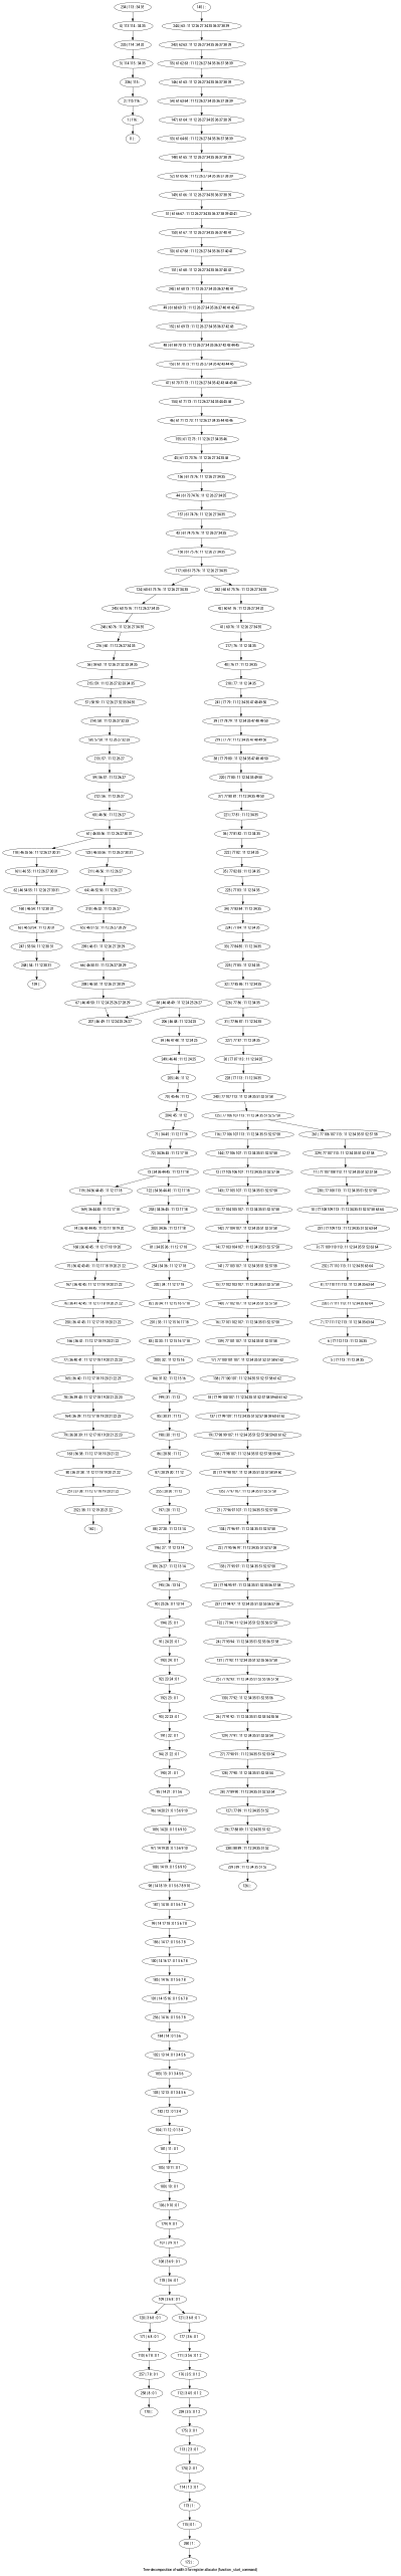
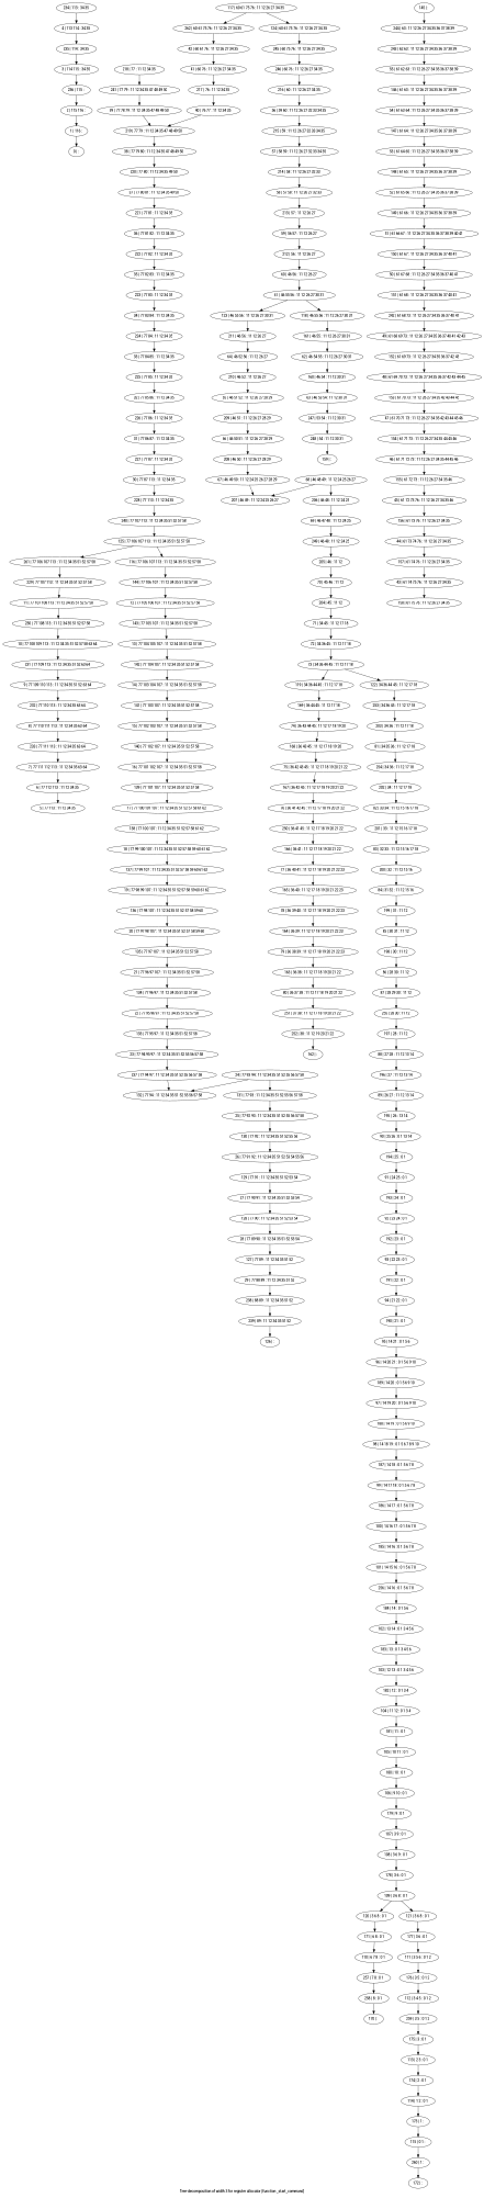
  digraph {
    fontname="Roboto Condensed"
    label="Tree-decomposition of width 3 for register allocator (function _start_command)"
    node [fontname="Roboto Condensed"]
    edge [fontname="Roboto Condensed"]
    n1 [label="0 | : "]
    n2 [label="1 | 116 : "]
    n3 [label="2 | 115 116 : "]
    n4 [label="3 | 114 115 : 34 35 "]
    n5 [label="236 | 115 : "]
    n6 [label="4 | 113 114 : 34 35 "]
    n7 [label="235 | 114 : 34 35 "]
    n8 [label="5 | 77 113 : 11 12 34 35 "]
    n9 [label="234 | 113 : 34 35 "]
    n10 [label="6 | 77 112 113 : 11 12 34 35 "]
    n11 [label="7 | 77 111 112 113 : 11 12 34 35 63 64 "]
    n12 [label="8 | 77 110 111 113 : 11 12 34 35 63 64 "]
    n13 [label="233 | 77 111 113 : 11 12 34 35 63 64 "]
    n14 [label="9 | 77 109 110 113 : 11 12 34 35 51 52 63 64 "]
    n15 [label="232 | 77 110 113 : 11 12 34 35 63 64 "]
    n16 [label="10 | 77 108 109 113 : 11 12 34 35 51 52 57 58 63 64 "]
    n17 [label="231 | 77 109 113 : 11 12 34 35 51 52 63 64 "]
    n18 [label="11 | 77 107 108 113 : 11 12 34 35 51 52 57 58 "]
    n19 [label="230 | 77 108 113 : 11 12 34 35 51 52 57 58 "]
    n20 [label="12 | 77 105 106 107 : 11 12 34 35 51 52 57 58 "]
    n21 [label="143 | 77 105 107 : 11 12 34 35 51 52 57 58 "]
    n22 [label="13 | 77 104 105 107 : 11 12 34 35 51 52 57 58 "]
    n23 [label="142 | 77 104 107 : 11 12 34 35 51 52 57 58 "]
    n24 [label="14 | 77 103 104 107 : 11 12 34 35 51 52 57 58 "]
    n25 [label="141 | 77 103 107 : 11 12 34 35 51 52 57 58 "]
    n26 [label="15 | 77 102 103 107 : 11 12 34 35 51 52 57 58 "]
    n27 [label="140 | 77 102 107 : 11 12 34 35 51 52 57 58 "]
    n28 [label="16 | 77 101 102 107 : 11 12 34 35 51 52 57 58 "]
    n29 [label="139 | 77 101 107 : 11 12 34 35 51 52 57 58 "]
    n30 [label="17 | 77 100 101 107 : 11 12 34 35 51 52 57 58 61 62 "]
    n31 [label="138 | 77 100 107 : 11 12 34 35 51 52 57 58 61 62 "]
    n32 [label="18 | 77 99 100 107 : 11 12 34 35 51 52 57 58 59 60 61 62 "]
    n33 [label="137 | 77 99 107 : 11 12 34 35 51 52 57 58 59 60 61 62 "]
    n34 [label="19 | 77 98 99 107 : 11 12 34 35 51 52 57 58 59 60 61 62 "]
    n35 [label="136 | 77 98 107 : 11 12 34 35 51 52 57 58 59 60 "]
    n36 [label="20 | 77 97 98 107 : 11 12 34 35 51 52 57 58 59 60 "]
    n37 [label="135 | 77 97 107 : 11 12 34 35 51 52 57 58 "]
    n38 [label="21 | 77 96 97 107 : 11 12 34 35 51 52 57 58 "]
    n39 [label="134 | 77 96 97 : 11 12 34 35 51 52 57 58 "]
    n40 [label="22 | 77 95 96 97 : 11 12 34 35 51 52 57 58 "]
    n41 [label="133 | 77 95 97 : 11 12 34 35 51 52 57 58 "]
    n42 [label="23 | 77 94 95 97 : 11 12 34 35 51 52 55 56 57 58 "]
    n43 [label="237 | 77 94 97 : 11 12 34 35 51 52 55 56 57 58 "]
    n44 [label="132 | 77 94 : 11 12 34 35 51 52 55 56 57 58 "]
    n45 [label="24 | 77 93 94 : 11 12 34 35 51 52 55 56 57 58 "]
    n46 [label="131 | 77 93 : 11 12 34 35 51 52 55 56 57 58 "]
    n47 [label="25 | 77 92 93 : 11 12 34 35 51 52 55 56 57 58 "]
    n48 [label="130 | 77 92 : 11 12 34 35 51 52 55 56 "]
    n49 [label="26 | 77 91 92 : 11 12 34 35 51 52 53 54 55 56 "]
    n50 [label="129 | 77 91 : 11 12 34 35 51 52 53 54 "]
    n51 [label="27 | 77 90 91 : 11 12 34 35 51 52 53 54 "]
    n52 [label="128 | 77 90 : 11 12 34 35 51 52 53 54 "]
    n53 [label="28 | 77 89 90 : 11 12 34 35 51 52 53 54 "]
    n54 [label="127 | 77 89 : 11 12 34 35 51 52 "]
    n55 [label="29 | 77 88 89 : 11 12 34 35 51 52 "]
    n56 [label="238 | 88 89 : 11 12 34 35 51 52 "]
    n57 [label="239 | 89 : 11 12 34 35 51 52 "]
    n58 [label="30 | 77 87 113 : 11 12 34 35 "]
    n59 [label="228 | 77 113 : 11 12 34 35 "]
    n60 [label="240 | 77 107 113 : 11 12 34 35 51 52 57 58 "]
    n61 [label="31 | 77 86 87 : 11 12 34 35 "]
    n62 [label="227 | 77 87 : 11 12 34 35 "]
    n63 [label="32 | 77 85 86 : 11 12 34 35 "]
    n64 [label="226 | 77 86 : 11 12 34 35 "]
    n65 [label="33 | 77 84 85 : 11 12 34 35 "]
    n66 [label="225 | 77 85 : 11 12 34 35 "]
    n67 [label="34 | 77 83 84 : 11 12 34 35 "]
    n68 [label="224 | 77 84 : 11 12 34 35 "]
    n69 [label="35 | 77 82 83 : 11 12 34 35 "]
    n70 [label="223 | 77 83 : 11 12 34 35 "]
    n71 [label="36 | 77 81 82 : 11 12 34 35 "]
    n72 [label="222 | 77 82 : 11 12 34 35 "]
    n73 [label="37 | 77 80 81 : 11 12 34 35 49 50 "]
    n74 [label="221 | 77 81 : 11 12 34 35 "]
    n75 [label="38 | 77 79 80 : 11 12 34 35 47 48 49 50 "]
    n76 [label="220 | 77 80 : 11 12 34 35 49 50 "]
    n77 [label="39 | 77 78 79 : 11 12 34 35 47 48 49 50 "]
    n78 [label="219 | 77 79 : 11 12 34 35 47 48 49 50 "]
    n79 [label="40 | 76 77 : 11 12 34 35 "]
    n80 [label="218 | 77 : 11 12 34 35 "]
    n81 [label="241 | 77 79 : 11 12 34 35 47 48 49 50 "]
    n82 [label="41 | 60 76 : 11 12 26 27 34 35 "]
    n83 [label="217 | 76 : 11 12 34 35 "]
    n84 [label="42 | 60 61 76 : 11 12 26 27 34 35 "]
    n85 [label="43 | 61 74 75 76 : 11 12 26 27 34 35 "]
    n86 [label="158 | 61 75 76 : 11 12 26 27 34 35 "]
    n87 [label="117 | 60 61 75 76 : 11 12 26 27 34 35 "]
    n88 [label="44 | 61 73 74 76 : 11 12 26 27 34 35 "]
    n89 [label="157 | 61 74 76 : 11 12 26 27 34 35 "]
    n90 [label="45 | 61 72 73 76 : 11 12 26 27 34 35 46 "]
    n91 [label="156 | 61 73 76 : 11 12 26 27 34 35 "]
    n92 [label="46 | 61 71 72 73 : 11 12 26 27 34 35 44 45 46 "]
    n93 [label="155 | 61 72 73 : 11 12 26 27 34 35 46 "]
    n94 [label="47 | 61 70 71 73 : 11 12 26 27 34 35 42 43 44 45 46 "]
    n95 [label="154 | 61 71 73 : 11 12 26 27 34 35 44 45 46 "]
    n96 [label="48 | 61 69 70 73 : 11 12 26 27 34 35 36 37 42 43 44 45 "]
    n97 [label="153 | 61 70 73 : 11 12 26 27 34 35 42 43 44 45 "]
    n98 [label="49 | 61 68 69 73 : 11 12 26 27 34 35 36 37 40 41 42 43 "]
    n99 [label="152 | 61 69 73 : 11 12 26 27 34 35 36 37 42 43 "]
    n100 [label="50 | 61 67 68 : 11 12 26 27 34 35 36 37 40 41 "]
    n101 [label="151 | 61 68 : 11 12 26 27 34 35 36 37 40 41 "]
    n102 [label="242 | 61 68 73 : 11 12 26 27 34 35 36 37 40 41 "]
    n103 [label="51 | 61 66 67 : 11 12 26 27 34 35 36 37 38 39 40 41 "]
    n104 [label="150 | 61 67 : 11 12 26 27 34 35 36 37 40 41 "]
    n105 [label="52 | 61 65 66 : 11 12 26 27 34 35 36 37 38 39 "]
    n106 [label="149 | 61 66 : 11 12 26 27 34 35 36 37 38 39 "]
    n107 [label="53 | 61 64 65 : 11 12 26 27 34 35 36 37 38 39 "]
    n108 [label="148 | 61 65 : 11 12 26 27 34 35 36 37 38 39 "]
    n109 [label="54 | 61 63 64 : 11 12 26 27 34 35 36 37 38 39 "]
    n110 [label="147 | 61 64 : 11 12 26 27 34 35 36 37 38 39 "]
    n111 [label="55 | 61 62 63 : 11 12 26 27 34 35 36 37 38 39 "]
    n112 [label="146 | 61 63 : 11 12 26 27 34 35 36 37 38 39 "]
    n113 [label="56 | 59 60 : 11 12 26 27 32 33 34 35 "]
    n114 [label="215 | 59 : 11 12 26 27 32 33 34 35 "]
    n115 [label="57 | 58 59 : 11 12 26 27 32 33 34 35 "]
    n116 [label="214 | 58 : 11 12 26 27 32 33 "]
    n117 [label="58 | 57 58 : 11 12 26 27 32 33 "]
    n118 [label="213 | 57 : 11 12 26 27 "]
    n119 [label="59 | 56 57 : 11 12 26 27 "]
    n120 [label="212 | 56 : 11 12 26 27 "]
    n121 [label="60 | 46 56 : 11 12 26 27 "]
    n122 [label="61 | 46 55 56 : 11 12 26 27 30 31 "]
    n123 [label="118 | 46 55 56 : 11 12 26 27 30 31 "]
    n124 [label="123 | 46 55 56 : 11 12 26 27 30 31 "]
    n125 [label="161 | 46 55 : 11 12 26 27 30 31 "]
    n126 [label="211 | 46 56 : 11 12 26 27 "]
    n127 [label="62 | 46 54 55 : 11 12 26 27 30 31 "]
    n128 [label="160 | 46 54 : 11 12 30 31 "]
    n129 [label="63 | 46 53 54 : 11 12 30 31 "]
    n130 [label="247 | 53 54 : 11 12 30 31 "]
    n131 [label="248 | 54 : 11 12 30 31 "]
    n132 [label="64 | 46 52 56 : 11 12 26 27 "]
    n133 [label="210 | 46 52 : 11 12 26 27 "]
    n134 [label="65 | 46 51 52 : 11 12 26 27 28 29 "]
    n135 [label="209 | 46 51 : 11 12 26 27 28 29 "]
    n136 [label="66 | 46 50 51 : 11 12 26 27 28 29 "]
    n137 [label="208 | 46 50 : 11 12 26 27 28 29 "]
    n138 [label="67 | 46 49 50 : 11 12 24 25 26 27 28 29 "]
    n139 [label="207 | 46 49 : 11 12 24 25 26 27 "]
    n140 [label="68 | 46 48 49 : 11 12 24 25 26 27 "]
    n141 [label="206 | 46 48 : 11 12 24 25 "]
    n142 [label="69 | 46 47 48 : 11 12 24 25 "]
    n143 [label="249 | 46 48 : 11 12 24 25 "]
    n144 [label="205 | 46 : 11 12 "]
    n145 [label="70 | 45 46 : 11 12 "]
    n146 [label="204 | 45 : 11 12 "]
    n147 [label="71 | 34 45 : 11 12 17 18 "]
    n148 [label="72 | 34 36 45 : 11 12 17 18 "]
    n149 [label="73 | 34 36 44 45 : 11 12 17 18 "]
    n150 [label="119 | 34 36 44 45 : 11 12 17 18 "]
    n151 [label="122 | 34 36 44 45 : 11 12 17 18 "]
    n152 [label="169 | 36 44 45 : 11 12 17 18 "]
    n153 [label="253 | 34 36 45 : 11 12 17 18 "]
    n154 [label="74 | 36 43 44 45 : 11 12 17 18 19 20 "]
    n155 [label="168 | 36 43 45 : 11 12 17 18 19 20 "]
    n156 [label="75 | 36 42 43 45 : 11 12 17 18 19 20 21 22 "]
    n157 [label="167 | 36 42 45 : 11 12 17 18 19 20 21 22 "]
    n158 [label="76 | 36 41 42 45 : 11 12 17 18 19 20 21 22 "]
    n159 [label="250 | 36 41 45 : 11 12 17 18 19 20 21 22 "]
    n160 [label="166 | 36 41 : 11 12 17 18 19 20 21 22 "]
    n161 [label="77 | 36 40 41 : 11 12 17 18 19 20 21 22 23 "]
    n162 [label="165 | 36 40 : 11 12 17 18 19 20 21 22 23 "]
    n163 [label="78 | 36 39 40 : 11 12 17 18 19 20 21 22 23 "]
    n164 [label="164 | 36 39 : 11 12 17 18 19 20 21 22 23 "]
    n165 [label="79 | 36 38 39 : 11 12 17 18 19 20 21 22 23 "]
    n166 [label="163 | 36 38 : 11 12 17 18 19 20 21 22 "]
    n167 [label="80 | 36 37 38 : 11 12 17 18 19 20 21 22 "]
    n168 [label="251 | 37 38 : 11 12 17 18 19 20 21 22 "]
    n169 [label="252 | 38 : 11 12 19 20 21 22 "]
    n170 [label="81 | 34 35 36 : 11 12 17 18 "]
    n171 [label="254 | 34 36 : 11 12 17 18 "]
    n172 [label="202 | 34 : 11 12 17 18 "]
    n173 [label="82 | 33 34 : 11 12 15 16 17 18 "]
    n174 [label="201 | 33 : 11 12 15 16 17 18 "]
    n175 [label="83 | 32 33 : 11 12 15 16 17 18 "]
    n176 [label="200 | 32 : 11 12 15 16 "]
    n177 [label="84 | 31 32 : 11 12 15 16 "]
    n178 [label="199 | 31 : 11 12 "]
    n179 [label="85 | 30 31 : 11 12 "]
    n180 [label="198 | 30 : 11 12 "]
    n181 [label="86 | 28 30 : 11 12 "]
    n182 [label="87 | 28 29 30 : 11 12 "]
    n183 [label="255 | 28 30 : 11 12 "]
    n184 [label="197 | 28 : 11 12 "]
    n185 [label="88 | 27 28 : 11 12 13 14 "]
    n186 [label="196 | 27 : 11 12 13 14 "]
    n187 [label="89 | 26 27 : 11 12 13 14 "]
    n188 [label="195 | 26 : 13 14 "]
    n189 [label="90 | 25 26 : 0 1 13 14 "]
    n190 [label="194 | 25 : 0 1 "]
    n191 [label="91 | 24 25 : 0 1 "]
    n192 [label="193 | 24 : 0 1 "]
    n193 [label="92 | 23 24 : 0 1 "]
    n194 [label="192 | 23 : 0 1 "]
    n195 [label="93 | 22 23 : 0 1 "]
    n196 [label="191 | 22 : 0 1 "]
    n197 [label="94 | 21 22 : 0 1 "]
    n198 [label="190 | 21 : 0 1 "]
    n199 [label="95 | 14 21 : 0 1 5 6 "]
    n200 [label="96 | 14 20 21 : 0 1 5 6 9 10 "]
    n201 [label="189 | 14 20 : 0 1 5 6 9 10 "]
    n202 [label="97 | 14 19 20 : 0 1 5 6 9 10 "]
    n203 [label="188 | 14 19 : 0 1 5 6 9 10 "]
    n204 [label="98 | 14 18 19 : 0 1 5 6 7 8 9 10 "]
    n205 [label="187 | 14 18 : 0 1 5 6 7 8 "]
    n206 [label="99 | 14 17 18 : 0 1 5 6 7 8 "]
    n207 [label="186 | 14 17 : 0 1 5 6 7 8 "]
    n208 [label="100 | 14 16 17 : 0 1 5 6 7 8 "]
    n209 [label="185 | 14 16 : 0 1 5 6 7 8 "]
    n210 [label="101 | 14 15 16 : 0 1 5 6 7 8 "]
    n211 [label="256 | 14 16 : 0 1 5 6 7 8 "]
    n212 [label="184 | 14 : 0 1 5 6 "]
    n213 [label="102 | 13 14 : 0 1 3 4 5 6 "]
    n214 [label="183 | 13 : 0 1 3 4 5 6 "]
    n215 [label="103 | 12 13 : 0 1 3 4 5 6 "]
    n216 [label="182 | 12 : 0 1 3 4 "]
    n217 [label="104 | 11 12 : 0 1 3 4 "]
    n218 [label="181 | 11 : 0 1 "]
    n219 [label="105 | 10 11 : 0 1 "]
    n220 [label="180 | 10 : 0 1 "]
    n221 [label="106 | 9 10 : 0 1 "]
    n222 [label="179 | 9 : 0 1 "]
    n223 [label="107 | 3 9 : 0 1 "]
    n224 [label="108 | 3 6 9 : 0 1 "]
    n225 [label="178 | 3 6 : 0 1 "]
    n226 [label="109 | 3 6 8 : 0 1 "]
    n227 [label="120 | 3 6 8 : 0 1 "]
    n228 [label="121 | 3 6 8 : 0 1 "]
    n229 [label="171 | 6 8 : 0 1 "]
    n230 [label="177 | 3 6 : 0 1 "]
    n231 [label="110 | 6 7 8 : 0 1 "]
    n232 [label="257 | 7 8 : 0 1 "]
    n233 [label="258 | 8 : 0 1 "]
    n234 [label="111 | 3 5 6 : 0 1 2 "]
    n235 [label="176 | 3 5 : 0 1 2 "]
    n236 [label="112 | 3 4 5 : 0 1 2 "]
    n237 [label="259 | 3 5 : 0 1 2 "]
    n238 [label="175 | 3 : 0 1 "]
    n239 [label="113 | 2 3 : 0 1 "]
    n240 [label="174 | 2 : 0 1 "]
    n241 [label="114 | 1 2 : 0 1 "]
    n242 [label="173 | 1 : "]
    n243 [label="115 | 0 1 : "]
    n244 [label="260 | 1 : "]
    n245 [label="172 | : "]
    n246 [label="116 | 77 106 107 113 : 11 12 34 35 51 52 57 58 "]
    n247 [label="144 | 77 106 107 : 11 12 34 35 51 52 57 58 "]
    n248 [label="124 | 60 61 75 76 : 11 12 26 27 34 35 "]
    n249 [label="262 | 60 61 75 76 : 11 12 26 27 34 35 "]
    n250 [label="245 | 60 75 76 : 11 12 26 27 34 35 "]
    n251 [label="203 | 34 36 : 11 12 17 18 "]
    n252 [label="246 | 60 76 : 11 12 26 27 34 35 "]
    n253 [label="125 | 77 106 107 113 : 11 12 34 35 51 52 57 58 "]
    n254 [label="261 | 77 106 107 113 : 11 12 34 35 51 52 57 58 "]
    n255 [label="229 | 77 107 113 : 11 12 34 35 51 52 57 58 "]
    n256 [label="126 | : "]
    n257 [label="145 | : "]
    n258 [label="244 | 63 : 11 12 26 27 34 35 36 37 38 39 "]
    n259 [label="243 | 62 63 : 11 12 26 27 34 35 36 37 38 39 "]
    n260 [label="159 | : "]
    n261 [label="162 | : "]
    n262 [label="170 | : "]
    n263 [label="216 | 60 : 11 12 26 27 34 35 "]
    n2 -> n1
    n3 -> n2
    n4 -> n5
    n5 -> n3
    n6 -> n7
    n7 -> n4
    n9 -> n6
    n10 -> n8
    n11 -> n10
    n12 -> n13
    n13 -> n11
    n14 -> n15
    n15 -> n12
    n16 -> n17
    n17 -> n14
    n18 -> n19
    n19 -> n16
    n20 -> n21
    n21 -> n22
    n22 -> n23
    n23 -> n24
    n24 -> n25
    n25 -> n26
    n26 -> n27
    n27 -> n28
    n28 -> n29
    n29 -> n30
    n30 -> n31
    n31 -> n32
    n32 -> n33
    n33 -> n34
    n34 -> n35
    n35 -> n36
    n36 -> n37
    n37 -> n38
    n38 -> n39
    n39 -> n40
    n40 -> n41
    n41 -> n42
    n42 -> n43
    n43 -> n44
-   n44 -> n45
+   n45 -> n44
    n45 -> n46
    n46 -> n47
    n47 -> n48
    n48 -> n49
    n49 -> n50
    n50 -> n51
    n51 -> n52
    n52 -> n53
    n53 -> n54
    n54 -> n55
    n55 -> n56
    n56 -> n57
    n57 -> n256
    n58 -> n59
    n59 -> n60
    n60 -> n253
    n61 -> n62
    n62 -> n58
    n63 -> n64
    n64 -> n61
    n65 -> n66
    n66 -> n63
    n67 -> n68
    n68 -> n65
    n69 -> n70
    n70 -> n67
    n71 -> n72
    n72 -> n69
    n73 -> n74
    n74 -> n71
    n75 -> n76
    n76 -> n73
    n77 -> n78
    n78 -> n75
-   n79 -> n80
+   n79 -> n78
    n80 -> n81
    n81 -> n77
    n82 -> n83
    n83 -> n79
    n84 -> n82
    n85 -> n86
-   n86 -> n87
    n87 -> n248
    n87 -> n249
    n88 -> n89
    n89 -> n85
    n90 -> n91
    n91 -> n88
    n92 -> n93
    n93 -> n90
    n94 -> n95
    n95 -> n92
    n96 -> n97
    n97 -> n94
    n98 -> n99
    n99 -> n96
    n100 -> n101
    n101 -> n102
    n102 -> n98
    n103 -> n104
    n104 -> n100
    n105 -> n106
    n106 -> n103
    n107 -> n108
    n108 -> n105
    n109 -> n110
    n110 -> n107
    n111 -> n112
    n112 -> n109
    n113 -> n114
    n114 -> n115
    n115 -> n116
    n116 -> n117
    n117 -> n118
    n118 -> n119
    n119 -> n120
    n120 -> n121
    n121 -> n122
    n122 -> n123
    n122 -> n124
    n123 -> n125
    n124 -> n126
    n125 -> n127
    n126 -> n132
    n127 -> n128
    n128 -> n129
    n129 -> n130
    n130 -> n131
    n131 -> n260
    n132 -> n133
    n133 -> n134
    n134 -> n135
    n135 -> n136
    n136 -> n137
    n137 -> n138
    n138 -> n139
    n140 -> n139
    n140 -> n141
    n141 -> n142
    n142 -> n143
    n143 -> n144
    n144 -> n145
    n145 -> n146
    n146 -> n147
    n147 -> n148
    n148 -> n149
    n149 -> n150
    n149 -> n151
    n150 -> n152
    n151 -> n153
    n152 -> n154
    n153 -> n251
    n154 -> n155
    n155 -> n156
    n156 -> n157
    n157 -> n158
    n158 -> n159
    n159 -> n160
    n160 -> n161
    n161 -> n162
    n162 -> n163
    n163 -> n164
    n164 -> n165
    n165 -> n166
    n166 -> n167
    n167 -> n168
    n168 -> n169
    n169 -> n261
    n170 -> n171
    n171 -> n172
    n172 -> n173
    n173 -> n174
    n174 -> n175
    n175 -> n176
    n176 -> n177
    n177 -> n178
    n178 -> n179
    n179 -> n180
    n180 -> n181
    n181 -> n182
    n182 -> n183
    n183 -> n184
    n184 -> n185
    n185 -> n186
    n186 -> n187
    n187 -> n188
    n188 -> n189
    n189 -> n190
    n190 -> n191
    n191 -> n192
    n192 -> n193
    n193 -> n194
    n194 -> n195
    n195 -> n196
    n196 -> n197
    n197 -> n198
    n198 -> n199
    n199 -> n200
    n200 -> n201
    n201 -> n202
    n202 -> n203
    n203 -> n204
    n204 -> n205
    n205 -> n206
    n206 -> n207
    n207 -> n208
    n208 -> n209
    n209 -> n210
    n210 -> n211
    n211 -> n212
    n212 -> n213
    n213 -> n214
    n214 -> n215
    n215 -> n216
    n216 -> n217
    n217 -> n218
    n218 -> n219
    n219 -> n220
    n220 -> n221
    n221 -> n222
    n222 -> n223
    n223 -> n224
    n224 -> n225
    n225 -> n226
    n226 -> n227
    n226 -> n228
    n227 -> n229
    n228 -> n230
    n229 -> n231
    n230 -> n234
    n231 -> n232
    n232 -> n233
    n233 -> n262
    n234 -> n235
    n235 -> n236
    n236 -> n237
    n237 -> n238
    n238 -> n239
    n239 -> n240
    n240 -> n241
    n241 -> n242
    n242 -> n243
    n243 -> n244
    n244 -> n245
    n246 -> n247
    n247 -> n20
    n248 -> n250
    n249 -> n84
    n250 -> n252
    n251 -> n170
    n252 -> n263
    n253 -> n246
    n253 -> n254
    n254 -> n255
    n255 -> n18
    n257 -> n258
    n258 -> n259
    n259 -> n111
    n263 -> n113
  }
